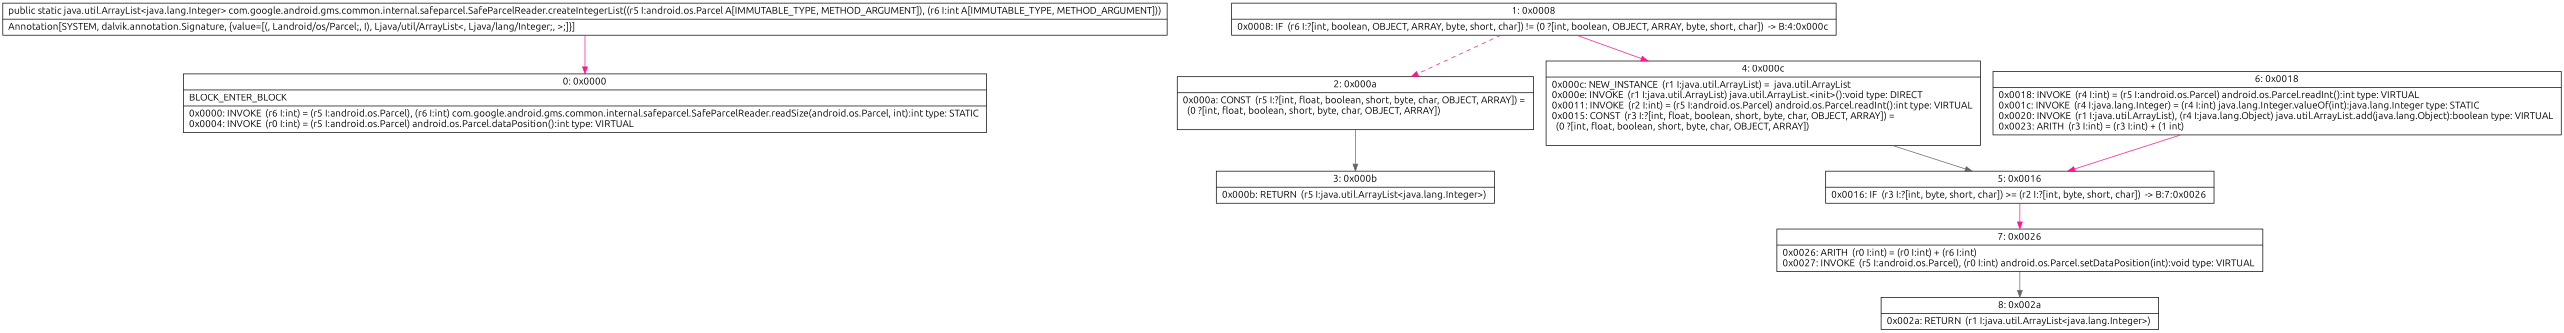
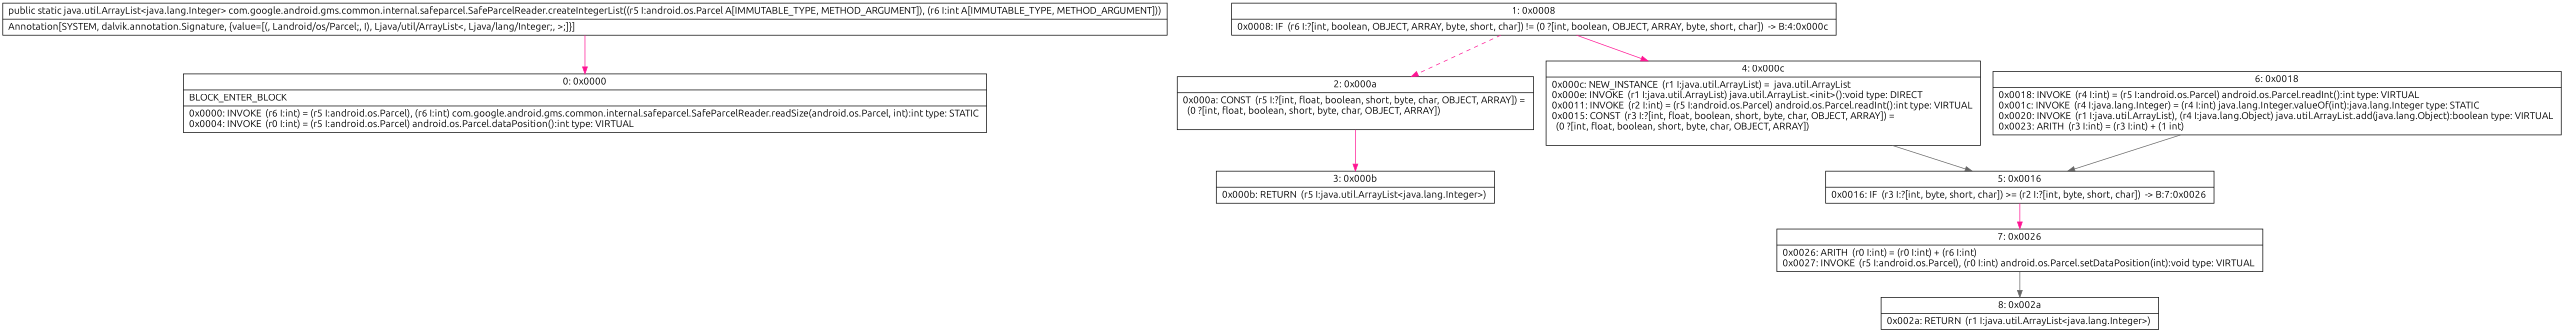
  digraph {
    fontname=Ubuntu
    node [fontname=Ubuntu shape=record]
    edge [color=deeppink fontname=Ubuntu]
    n1 [label="{0\:\ 0x0000|BLOCK_ENTER_BLOCK\l|0x0000: INVOKE  (r6 I:int) = (r5 I:android.os.Parcel), (r6 I:int) com.google.android.gms.common.internal.safeparcel.SafeParcelReader.readSize(android.os.Parcel, int):int type: STATIC \l0x0004: INVOKE  (r0 I:int) = (r5 I:android.os.Parcel) android.os.Parcel.dataPosition():int type: VIRTUAL \l}"]
    n2 [label="{1\:\ 0x0008|0x0008: IF  (r6 I:?[int, boolean, OBJECT, ARRAY, byte, short, char]) != (0 ?[int, boolean, OBJECT, ARRAY, byte, short, char])  \-\> B:4:0x000c \l}"]
    n3 [label="{2\:\ 0x000a|0x000a: CONST  (r5 I:?[int, float, boolean, short, byte, char, OBJECT, ARRAY]) = \l  (0 ?[int, float, boolean, short, byte, char, OBJECT, ARRAY])\l \l}"]
    n4 [label="{4\:\ 0x000c|0x000c: NEW_INSTANCE  (r1 I:java.util.ArrayList) =  java.util.ArrayList \l0x000e: INVOKE  (r1 I:java.util.ArrayList) java.util.ArrayList.\<init\>():void type: DIRECT \l0x0011: INVOKE  (r2 I:int) = (r5 I:android.os.Parcel) android.os.Parcel.readInt():int type: VIRTUAL \l0x0015: CONST  (r3 I:?[int, float, boolean, short, byte, char, OBJECT, ARRAY]) = \l  (0 ?[int, float, boolean, short, byte, char, OBJECT, ARRAY])\l \l}"]
    n5 [label="{3\:\ 0x000b|0x000b: RETURN  (r5 I:java.util.ArrayList\<java.lang.Integer\>) \l}"]
    n6 [label="{5\:\ 0x0016|0x0016: IF  (r3 I:?[int, byte, short, char]) \>= (r2 I:?[int, byte, short, char])  \-\> B:7:0x0026 \l}"]
    n7 [label="{7\:\ 0x0026|0x0026: ARITH  (r0 I:int) = (r0 I:int) + (r6 I:int) \l0x0027: INVOKE  (r5 I:android.os.Parcel), (r0 I:int) android.os.Parcel.setDataPosition(int):void type: VIRTUAL \l}"]
    n8 [label="{6\:\ 0x0018|0x0018: INVOKE  (r4 I:int) = (r5 I:android.os.Parcel) android.os.Parcel.readInt():int type: VIRTUAL \l0x001c: INVOKE  (r4 I:java.lang.Integer) = (r4 I:int) java.lang.Integer.valueOf(int):java.lang.Integer type: STATIC \l0x0020: INVOKE  (r1 I:java.util.ArrayList), (r4 I:java.lang.Object) java.util.ArrayList.add(java.lang.Object):boolean type: VIRTUAL \l0x0023: ARITH  (r3 I:int) = (r3 I:int) + (1 int) \l}"]
    n9 [label="{8\:\ 0x002a|0x002a: RETURN  (r1 I:java.util.ArrayList\<java.lang.Integer\>) \l}"]
    n10 [label="{public static java.util.ArrayList\<java.lang.Integer\> com.google.android.gms.common.internal.safeparcel.SafeParcelReader.createIntegerList((r5 I:android.os.Parcel A[IMMUTABLE_TYPE, METHOD_ARGUMENT]), (r6 I:int A[IMMUTABLE_TYPE, METHOD_ARGUMENT]))  | Annotation[SYSTEM, dalvik.annotation.Signature, \{value=[(, Landroid\/os\/Parcel;, I), Ljava\/util\/ArrayList\<, Ljava\/lang\/Integer;, \>;]\}]\l}"]
    n2 -> n3 [style=dashed]
    n2 -> n4
-   n3 -> n5 [color=gray40]
+   n3 -> n5
    n4 -> n6 [color=gray40]
    n6 -> n7
    n7 -> n9 [color=gray40]
-   n8 -> n6
+   n8 -> n6 [color=gray40]
    n10 -> n1
  }
